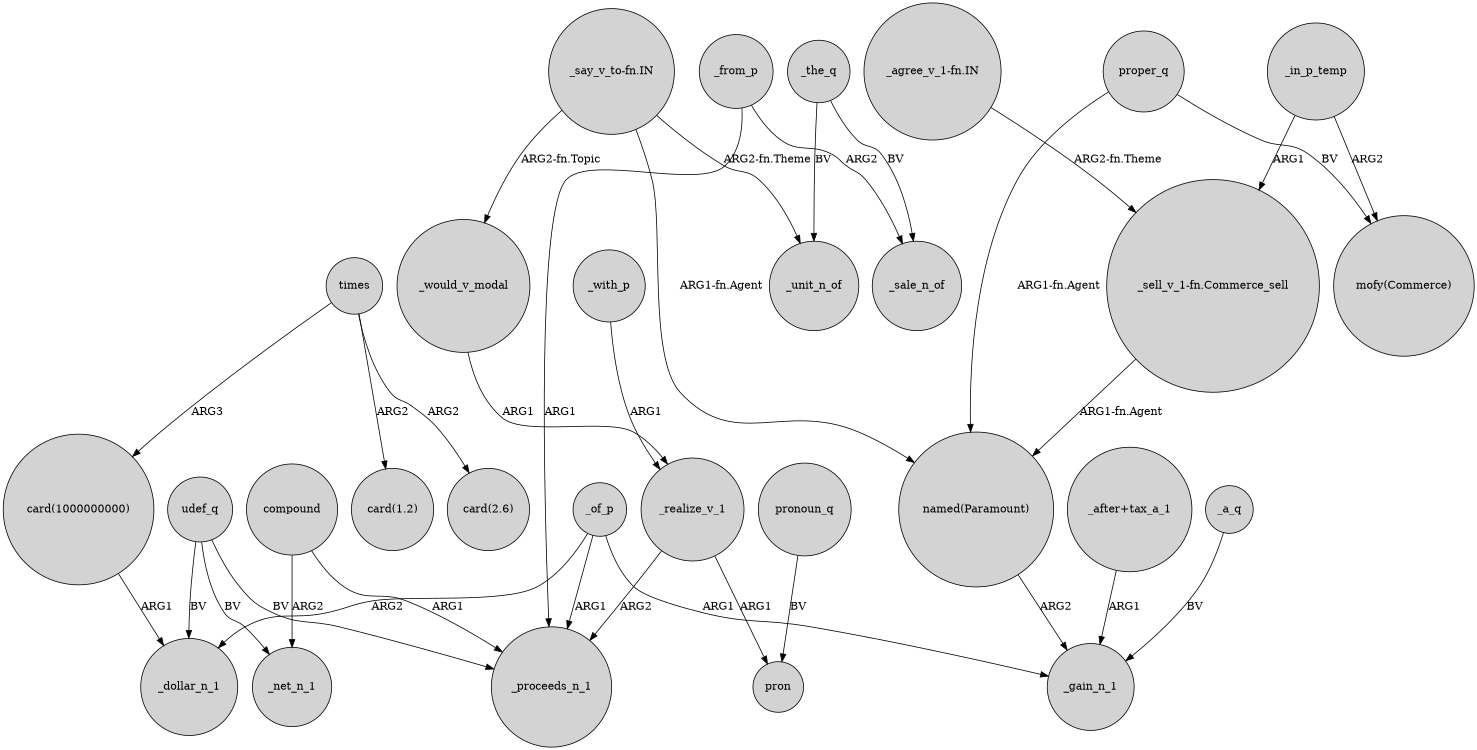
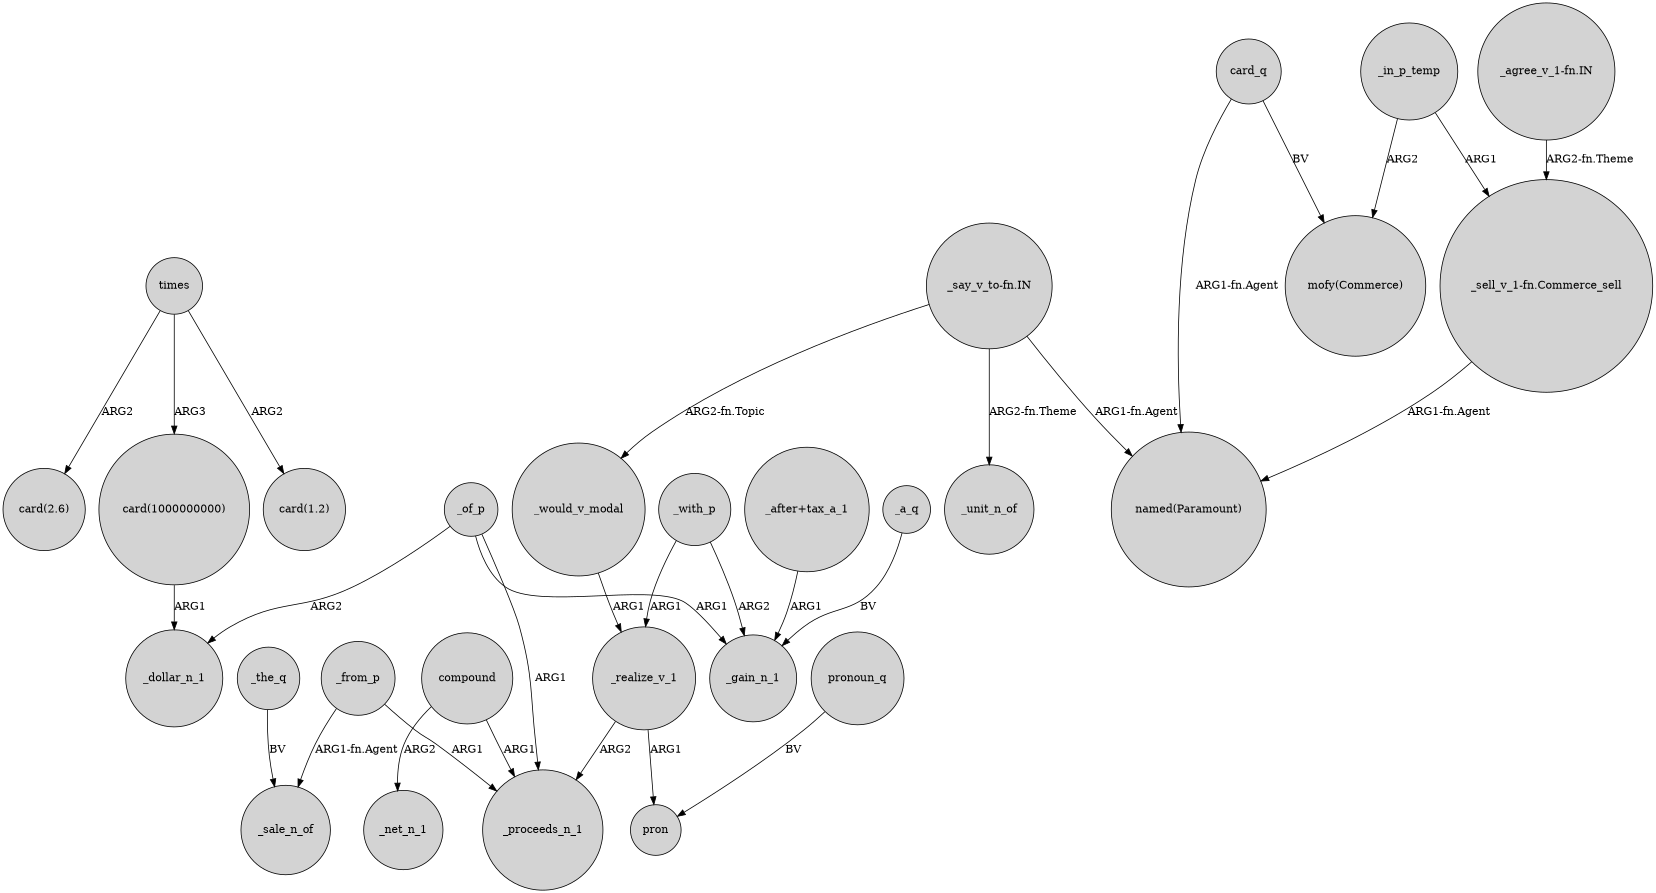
  digraph {
    node [shape=circle style=filled]
    "_say_v_to-fn.IN"
    _would_v_modal
    "named(Paramount)"
    _unit_n_of
    _realize_v_1
    _proceeds_n_1
    pron
-   proper_q
+   proper_q [label=card_q]
    n9 [label="mofy(Commerce)"]
    compound
    _net_n_1
    times
    "card(2.6)"
    "card(1000000000)"
    "card(1.2)"
    _dollar_n_1
    "_agree_v_1-fn.IN"
    "_sell_v_1-fn.Commerce_sell"
    _with_p
    _gain_n_1
    _from_p
    _sale_n_of
    _in_p_temp
    pronoun_q
    "_after+tax_a_1"
    _the_q
    _a_q
    _of_p
-   udef_q
    "_say_v_to-fn.IN" -> _would_v_modal [label="ARG2-fn.Topic"]
    "_say_v_to-fn.IN" -> "named(Paramount)" [label="ARG1-fn.Agent"]
    "_say_v_to-fn.IN" -> _unit_n_of [label="ARG2-fn.Theme"]
    _would_v_modal -> _realize_v_1 [label=ARG1]
    _realize_v_1 -> _proceeds_n_1 [label=ARG2]
    _realize_v_1 -> pron [label=ARG1]
    proper_q -> "named(Paramount)" [label="ARG1-fn.Agent"]
    proper_q -> n9 [label=BV]
    compound -> _proceeds_n_1 [label=ARG1]
    compound -> _net_n_1 [label=ARG2]
    times -> "card(2.6)" [label=ARG2]
    times -> "card(1000000000)" [label=ARG3]
    times -> "card(1.2)" [label=ARG2]
    "card(1000000000)" -> _dollar_n_1 [label=ARG1]
    "_agree_v_1-fn.IN" -> "_sell_v_1-fn.Commerce_sell" [label="ARG2-fn.Theme"]
    "_sell_v_1-fn.Commerce_sell" -> "named(Paramount)" [label="ARG1-fn.Agent"]
    _with_p -> _realize_v_1 [label=ARG1]
-   "named(Paramount)" -> _gain_n_1 [label=ARG2]
+   _with_p -> _gain_n_1 [label=ARG2]
    _from_p -> _proceeds_n_1 [label=ARG1]
-   _from_p -> _sale_n_of [label=ARG2]
+   _from_p -> _sale_n_of [label="ARG1-fn.Agent"]
    _in_p_temp -> n9 [label=ARG2]
    _in_p_temp -> "_sell_v_1-fn.Commerce_sell" [label=ARG1]
    pronoun_q -> pron [label=BV]
    "_after+tax_a_1" -> _gain_n_1 [label=ARG1]
-   _the_q -> _unit_n_of [label=BV]
    _the_q -> _sale_n_of [label=BV]
    _a_q -> _gain_n_1 [label=BV]
    _of_p -> _proceeds_n_1 [label=ARG1]
    _of_p -> _dollar_n_1 [label=ARG2]
    _of_p -> _gain_n_1 [label=ARG1]
-   udef_q -> _proceeds_n_1 [label=BV]
-   udef_q -> _net_n_1 [label=BV]
-   udef_q -> _dollar_n_1 [label=BV]
  }
